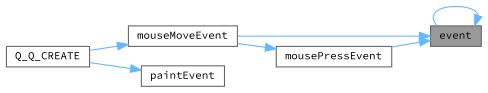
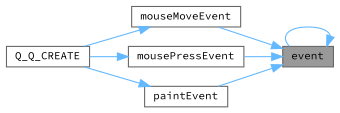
  digraph {
    fontname="Source Code Pro"
    rankdir=RL
    node [color=grey40 fillcolor=white fontname="Source Code Pro" fontsize=10 shape=box style=filled]
    edge [color=steelblue1 dir=back fontname="Source Code Pro" fontsize=10 labelfontname=Helvetica labelfontsize=10 style=solid]
    n1 [color=gray40 fillcolor=grey60 fontcolor=black height=0.2 label=event width=0.4]
    n2 [height=0.2 label=mouseMoveEvent width=0.4]
    n3 [height=0.2 label=mousePressEvent width=0.4]
    n4 [height=0.2 label=paintEvent width=0.4]
    n5 [height=0.2 label=Q_Q_CREATE width=0.4]
    n1 -> n1
    n1 -> n2
    n1 -> n3
+   n1 -> n4
    n2 -> n5
-   n3 -> n2
+   n3 -> n5
    n4 -> n5
  }
